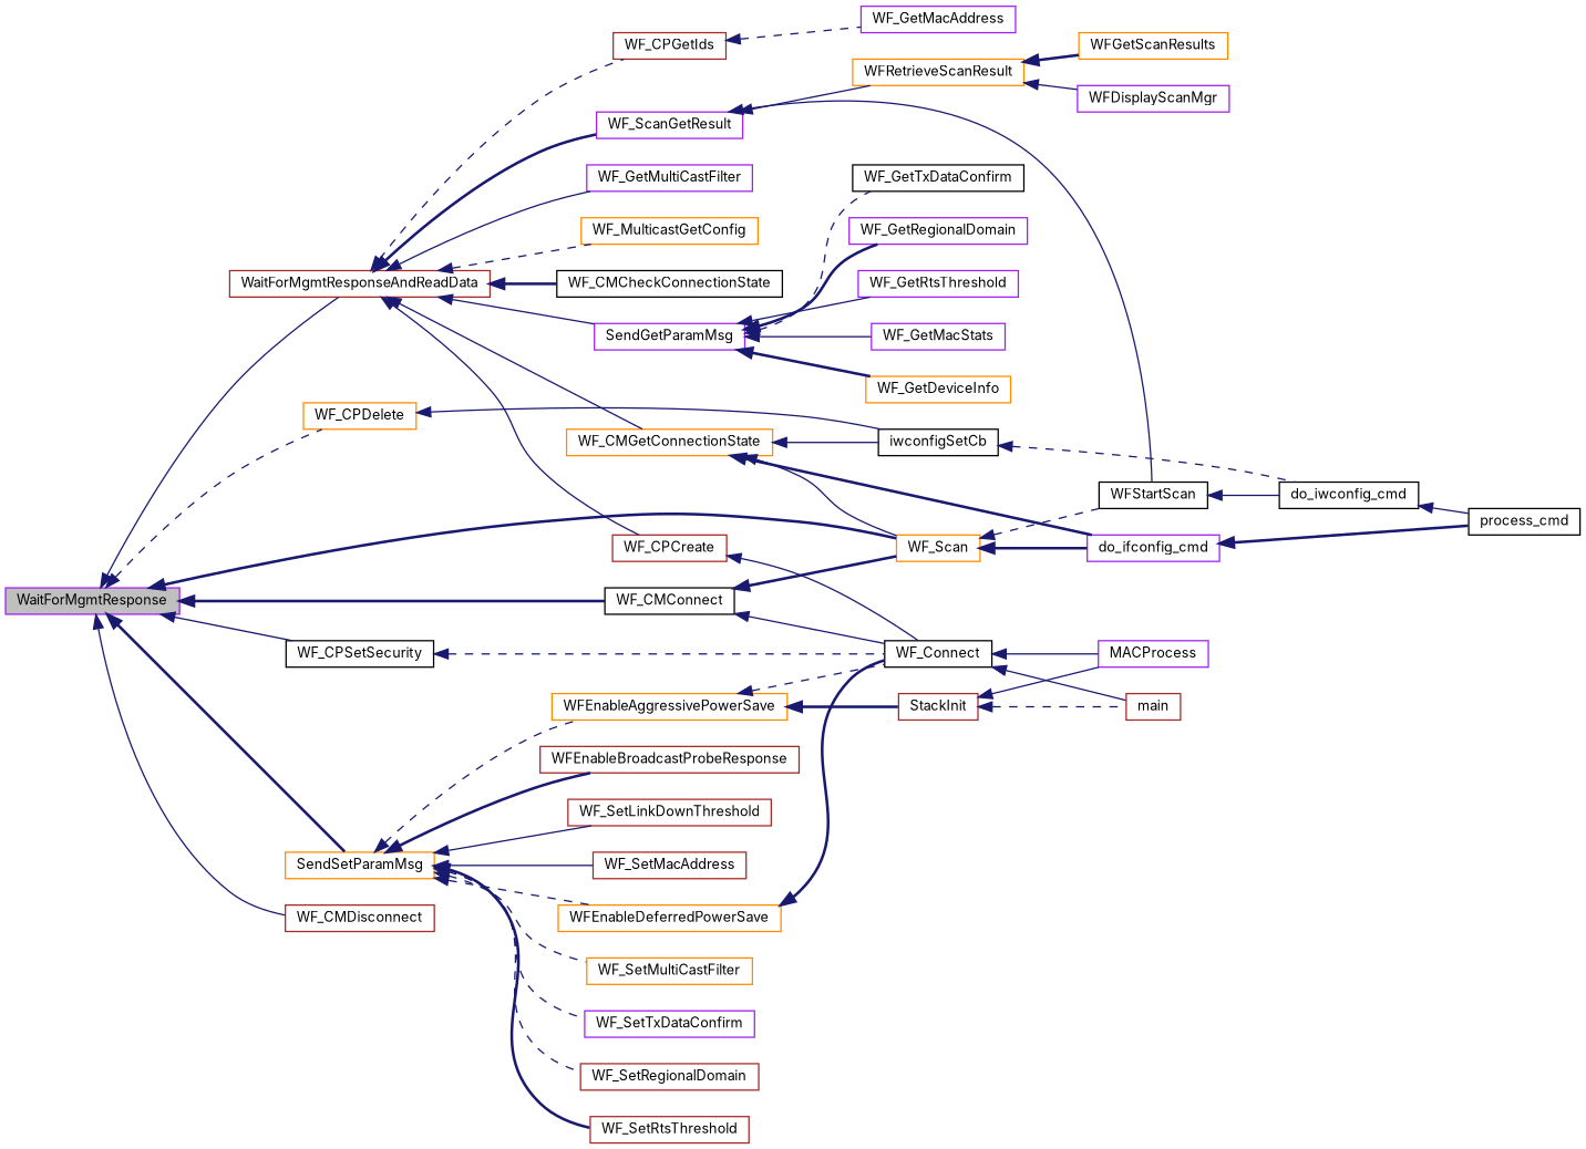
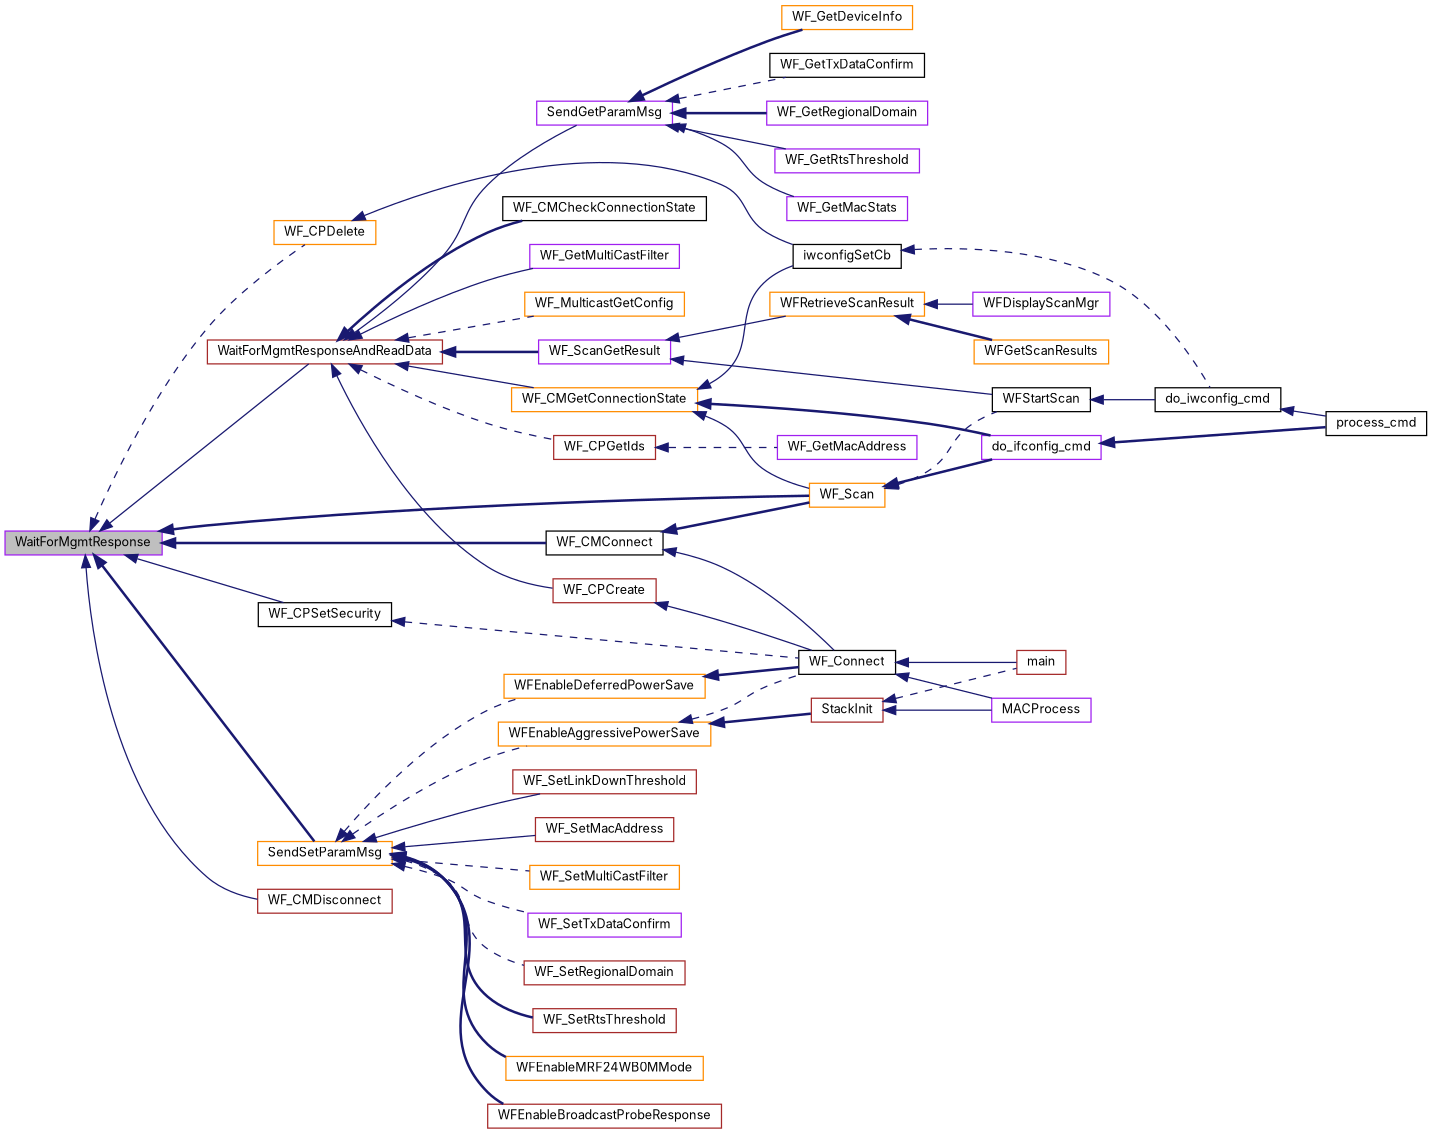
  digraph {
    fontname=Inter
    rankdir=LR
    node [color=purple fillcolor=white fontname=Inter fontsize=10 shape=record style=filled]
    edge [color=midnightblue dir=back fontname=Inter fontsize=10 labelfontname=Helvetica labelfontsize=10 style=solid]
    n1 [fillcolor=grey75 fontcolor=black height=0.2 label=WaitForMgmtResponse width=0.4]
    n2 [color=black height=0.2 label=WF_CMConnect width=0.4]
    n3 [color=darkorange height=0.2 label=WF_Scan width=0.4]
    n4 [color=brown height=0.2 label=WF_CMDisconnect width=0.4]
    n5 [color=darkorange height=0.2 label=WF_CPDelete width=0.4]
    n6 [color=black height=0.2 label=WF_CPSetSecurity width=0.4]
    n7 [color=brown height=0.2 label=WaitForMgmtResponseAndReadData width=0.4]
    n8 [color=darkorange height=0.2 label=SendSetParamMsg width=0.4]
    n9 [color=black height=0.2 label=WF_Connect width=0.4]
    n10 [height=0.2 label=do_ifconfig_cmd width=0.4]
    n11 [color=black height=0.2 label=WFStartScan width=0.4]
    n12 [color=black height=0.2 label=iwconfigSetCb width=0.4]
    n13 [color=darkorange height=0.2 label=WF_CMGetConnectionState width=0.4]
    n14 [color=black height=0.2 label=WF_CMCheckConnectionState width=0.4]
    n15 [color=brown height=0.2 label=WF_CPCreate width=0.4]
    n16 [color=brown height=0.2 label=WF_CPGetIds width=0.4]
    n17 [height=0.2 label=WF_GetMultiCastFilter width=0.4]
    n18 [height=0.2 label=SendGetParamMsg width=0.4]
    n19 [color=darkorange height=0.2 label=WF_MulticastGetConfig width=0.4]
    n20 [height=0.2 label=WF_ScanGetResult width=0.4]
+   n21 [color=darkorange height=0.2 label=WFEnableMRF24WB0MMode width=0.4]
    n22 [color=brown height=0.2 label=WFEnableBroadcastProbeResponse width=0.4]
    n23 [color=brown height=0.2 label=WF_SetLinkDownThreshold width=0.4]
    n24 [color=darkorange height=0.2 label=WFEnableDeferredPowerSave width=0.4]
    n25 [color=darkorange height=0.2 label=WFEnableAggressivePowerSave width=0.4]
    n26 [color=brown height=0.2 label=WF_SetMacAddress width=0.4]
    n27 [color=darkorange height=0.2 label=WF_SetMultiCastFilter width=0.4]
    n28 [height=0.2 label=WF_SetTxDataConfirm width=0.4]
    n29 [color=brown height=0.2 label=WF_SetRegionalDomain width=0.4]
    n30 [color=brown height=0.2 label=WF_SetRtsThreshold width=0.4]
    n31 [height=0.2 label=MACProcess width=0.4]
    n32 [color=brown height=0.2 label=main width=0.4]
    n33 [color=black height=0.2 label=process_cmd width=0.4]
    n34 [color=black height=0.2 label=do_iwconfig_cmd width=0.4]
    n35 [height=0.2 label=WF_GetMacAddress width=0.4]
    n36 [color=darkorange height=0.2 label=WF_GetDeviceInfo width=0.4]
    n37 [color=black height=0.2 label=WF_GetTxDataConfirm width=0.4]
    n38 [height=0.2 label=WF_GetRegionalDomain width=0.4]
    n39 [height=0.2 label=WF_GetRtsThreshold width=0.4]
    n40 [height=0.2 label=WF_GetMacStats width=0.4]
    n41 [color=darkorange height=0.2 label=WFRetrieveScanResult width=0.4]
    n42 [color=darkorange height=0.2 label=WFGetScanResults width=0.4]
    n43 [height=0.2 label=WFDisplayScanMgr width=0.4]
    n44 [color=brown height=0.2 label=StackInit width=0.4]
    n1 -> n2 [style=bold]
    n1 -> n3 [style=bold]
    n1 -> n4
    n1 -> n5 [style=dashed]
    n1 -> n6
    n1 -> n7
    n1 -> n8 [style=bold]
    n2 -> n3 [style=bold]
    n2 -> n9
    n3 -> n10 [style=bold]
    n3 -> n11 [style=dashed]
    n5 -> n12
    n6 -> n9 [style=dashed]
    n7 -> n13
    n7 -> n14 [style=bold]
    n7 -> n15
    n7 -> n16 [style=dashed]
    n7 -> n17
    n7 -> n18
    n7 -> n19 [style=dashed]
    n7 -> n20 [style=bold]
+   n8 -> n21 [style=bold]
    n8 -> n22 [style=bold]
    n8 -> n23
    n8 -> n24 [style=dashed]
    n8 -> n25 [style=dashed]
    n8 -> n26
    n8 -> n27 [style=dashed]
    n8 -> n28 [style=dashed]
    n8 -> n29 [style=dashed]
    n8 -> n30 [style=bold]
    n9 -> n31
    n9 -> n32
    n10 -> n33 [style=bold]
    n11 -> n34
    n12 -> n34 [style=dashed]
    n13 -> n3
    n13 -> n10 [style=bold]
    n13 -> n12
    n15 -> n9
    n16 -> n35 [style=dashed]
    n18 -> n36 [style=bold]
    n18 -> n37 [style=dashed]
    n18 -> n38 [style=bold]
    n18 -> n39
    n18 -> n40
    n20 -> n11
    n20 -> n41
    n24 -> n9 [style=bold]
    n25 -> n9 [style=dashed]
    n25 -> n44 [style=bold]
    n34 -> n33
    n41 -> n42 [style=bold]
    n41 -> n43
    n44 -> n31
    n44 -> n32 [style=dashed]
  }
